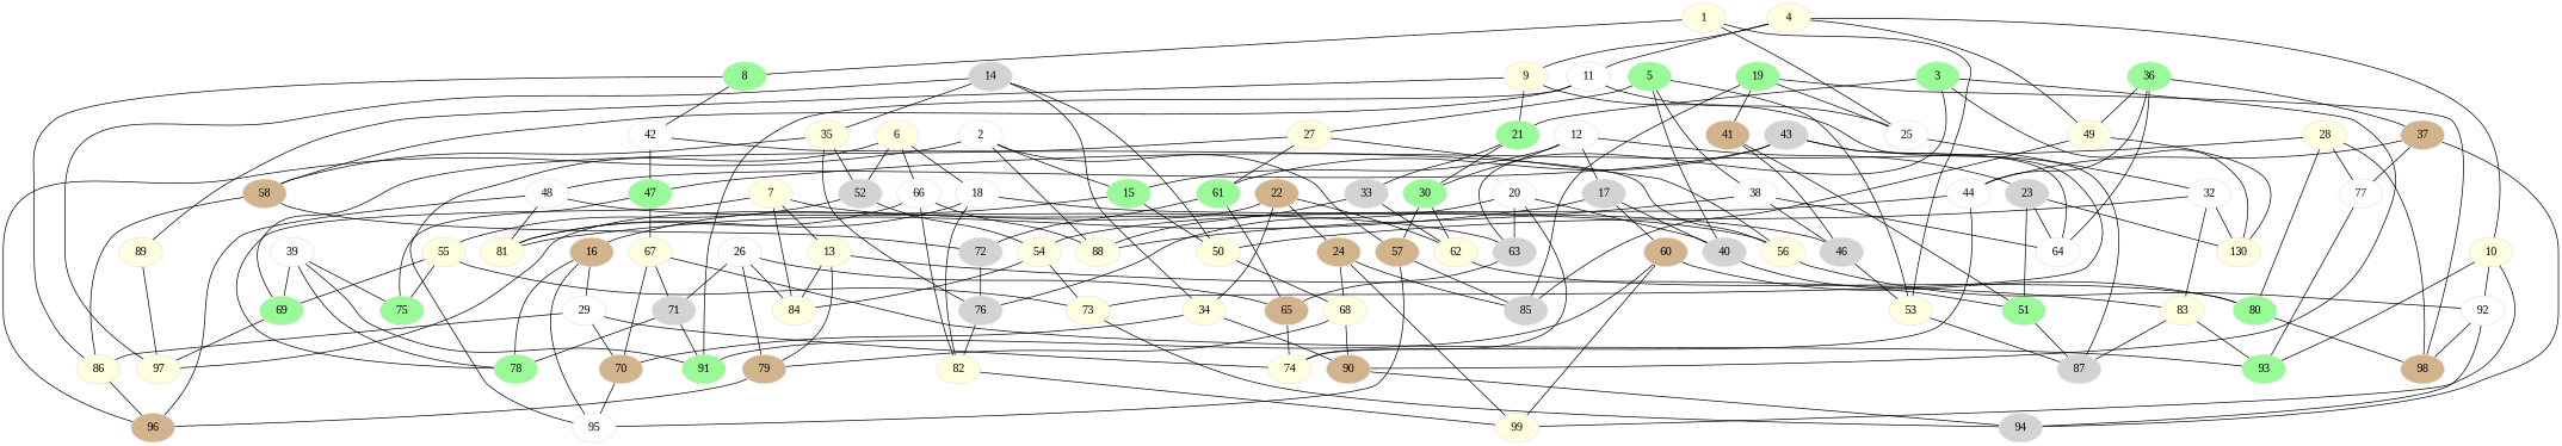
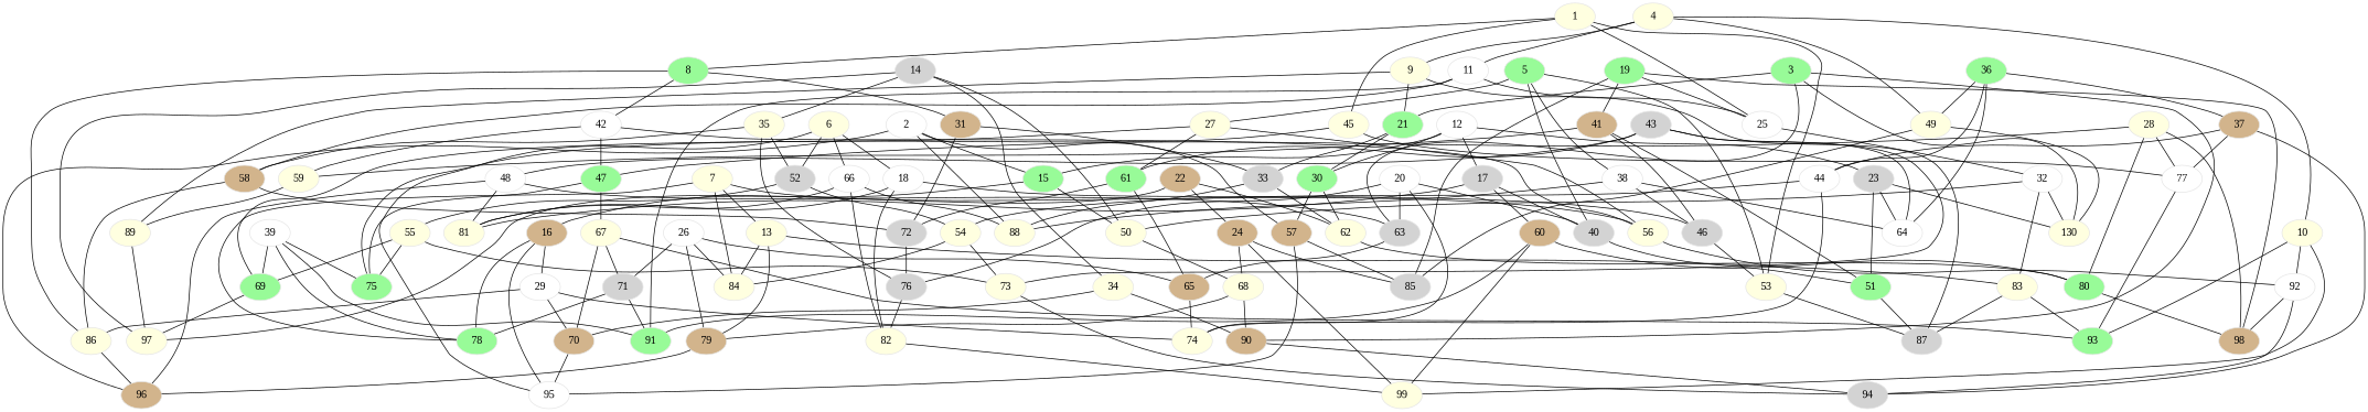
  graph {
    fontname="Liberation Serif"
    node [color=gray90 fillcolor=lightyellow fontname="Liberation Serif" style=filled]
    edge [fontname="Liberation Serif"]
    8 [fillcolor=palegreen]
    1
    25 [fillcolor=white]
+   45
    53
+   31 [fillcolor=tan]
    42 [fillcolor=white]
    86
    32 [fillcolor=white]
    77 [fillcolor=white]
    75 [fillcolor=palegreen]
    87 [fillcolor=lightgrey]
    2 [fillcolor=white]
    15 [fillcolor=palegreen]
    57 [fillcolor=tan]
    88
    96 [fillcolor=tan]
    50
    16 [fillcolor=tan]
    95 [fillcolor=white]
    85 [fillcolor=lightgrey]
    3 [fillcolor=palegreen]
    21 [fillcolor=palegreen]
    63 [fillcolor=lightgrey]
    90 [fillcolor=tan]
    n26 [label=130]
    30 [fillcolor=palegreen]
    33 [fillcolor=lightgrey]
    65 [fillcolor=tan]
    94 [fillcolor=lightgrey]
    4
    9
    10
    11 [fillcolor=white]
    49
    89
    92 [fillcolor=white]
    93 [fillcolor=palegreen]
    99
    58 [fillcolor=tan]
    91 [fillcolor=palegreen]
    5 [fillcolor=palegreen]
    27
    38 [fillcolor=white]
    40 [fillcolor=lightgrey]
    56
    61 [fillcolor=palegreen]
    69 [fillcolor=palegreen]
    46 [fillcolor=lightgrey]
    64 [fillcolor=white]
    51 [fillcolor=palegreen]
    18 [fillcolor=white]
    6
    52 [fillcolor=lightgrey]
    66 [fillcolor=white]
    81
    82
    54
    55
    7
    13
    78 [fillcolor=palegreen]
    84
    79 [fillcolor=tan]
    83
    72 [fillcolor=lightgrey]
    47 [fillcolor=palegreen]
+   59
    97
    98 [fillcolor=tan]
    12 [fillcolor=white]
    17 [fillcolor=lightgrey]
    23 [fillcolor=lightgrey]
    60 [fillcolor=tan]
    62
    14 [fillcolor=lightgrey]
    34
    35
    70 [fillcolor=tan]
    76 [fillcolor=lightgrey]
    68
    29 [fillcolor=white]
    74
    80 [fillcolor=palegreen]
    19 [fillcolor=palegreen]
    41 [fillcolor=tan]
    20 [fillcolor=white]
    22 [fillcolor=tan]
    24 [fillcolor=tan]
    26 [fillcolor=white]
    71 [fillcolor=lightgrey]
    28
    67
    36 [fillcolor=palegreen]
    37 [fillcolor=tan]
    44 [fillcolor=white]
    39 [fillcolor=white]
    43 [fillcolor=lightgrey]
    48 [fillcolor=white]
    73
+   8 -- 31
    8 -- 42
    8 -- 86
    1 -- 8
    1 -- 25
+   1 -- 45
    1 -- 53
    25 -- 32
+   45 -- 77
+   45 -- 75
    53 -- 87
+   31 -- 33
+   31 -- 72
    42 -- 56
    42 -- 47
+   42 -- 59
    86 -- 96
    32 -- 50
    32 -- n26
    32 -- 83
    77 -- 93
    2 -- 15
    2 -- 57
    2 -- 88
    2 -- 96
    15 -- 50
    15 -- 16
    57 -- 95
    57 -- 85
    50 -- 68
    16 -- 95
    16 -- 78
    16 -- 29
    3 -- 21
    3 -- 63
    3 -- 90
    3 -- n26
    21 -- 30
    21 -- 33
    63 -- 65
    90 -- 94
    30 -- 57
    30 -- 62
    33 -- 88
    33 -- 62
    65 -- 74
    4 -- 9
    4 -- 10
    4 -- 11
    4 -- 49
    9 -- 87
    9 -- 21
    9 -- 89
    10 -- 92
    10 -- 93
    10 -- 99
    11 -- 25
    11 -- 58
    11 -- 91
    49 -- 85
    49 -- n26
    89 -- 97
    92 -- 94
    92 -- 98
    58 -- 86
    58 -- 72
    5 -- 53
    5 -- 27
    5 -- 38
    5 -- 40
    27 -- 56
    27 -- 61
    27 -- 69
    38 -- 88
    38 -- 46
    38 -- 64
    40 -- 51
    56 -- 92
    61 -- 65
    61 -- 72
    69 -- 97
    46 -- 53
    51 -- 87
    18 -- 46
    18 -- 81
    18 -- 82
    6 -- 95
    6 -- 18
    6 -- 52
    6 -- 66
    52 -- 54
    52 -- 55
    66 -- 88
    66 -- 81
    66 -- 82
    82 -- 99
    54 -- 84
    54 -- 73
    55 -- 75
    55 -- 69
    55 -- 73
    7 -- 56
    7 -- 13
    7 -- 78
    7 -- 84
    13 -- 84
    13 -- 79
    13 -- 83
    79 -- 96
    83 -- 87
    83 -- 93
    72 -- 76
    47 -- 75
    47 -- 67
+   59 -- 89
    12 -- 15
    12 -- 30
    12 -- 17
    12 -- 23
    17 -- 40
    17 -- 81
    17 -- 60
    23 -- n26
    23 -- 64
    23 -- 51
    60 -- 99
    60 -- 91
    60 -- 80
    62 -- 80
    14 -- 50
    14 -- 97
    14 -- 34
    14 -- 35
    34 -- 90
    34 -- 70
    35 -- 58
    35 -- 52
    35 -- 76
    70 -- 95
    76 -- 82
    68 -- 90
    68 -- 79
    29 -- 86
    29 -- 70
    29 -- 74
    80 -- 98
    19 -- 25
    19 -- 85
    19 -- 98
    19 -- 41
    41 -- 46
    41 -- 51
+   41 -- 59
    20 -- 63
    20 -- 40
    20 -- 76
    20 -- 74
    22 -- 97
    22 -- 62
-   22 -- 34
    22 -- 24
    24 -- 85
    24 -- 99
    24 -- 68
    26 -- 65
    26 -- 84
    26 -- 79
    26 -- 71
    71 -- 91
    71 -- 78
    28 -- 77
    28 -- 47
    28 -- 98
    28 -- 80
    67 -- 93
    67 -- 70
    67 -- 71
    36 -- 49
    36 -- 64
    36 -- 37
    36 -- 44
    37 -- 77
    37 -- 94
    37 -- 44
    44 -- 54
    44 -- 74
    39 -- 75
    39 -- 91
    39 -- 69
    39 -- 78
    43 -- 61
    43 -- 64
    43 -- 48
    43 -- 73
    48 -- 96
    48 -- 63
    48 -- 81
    73 -- 94
  }
